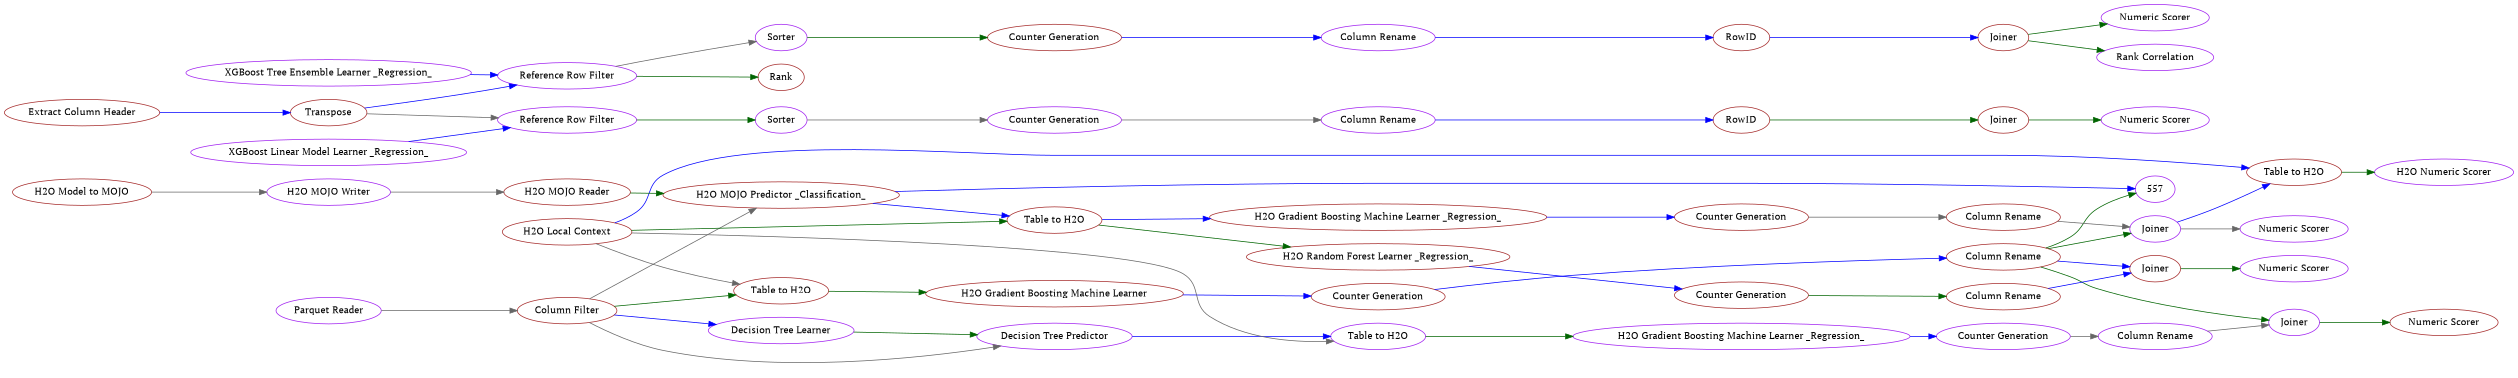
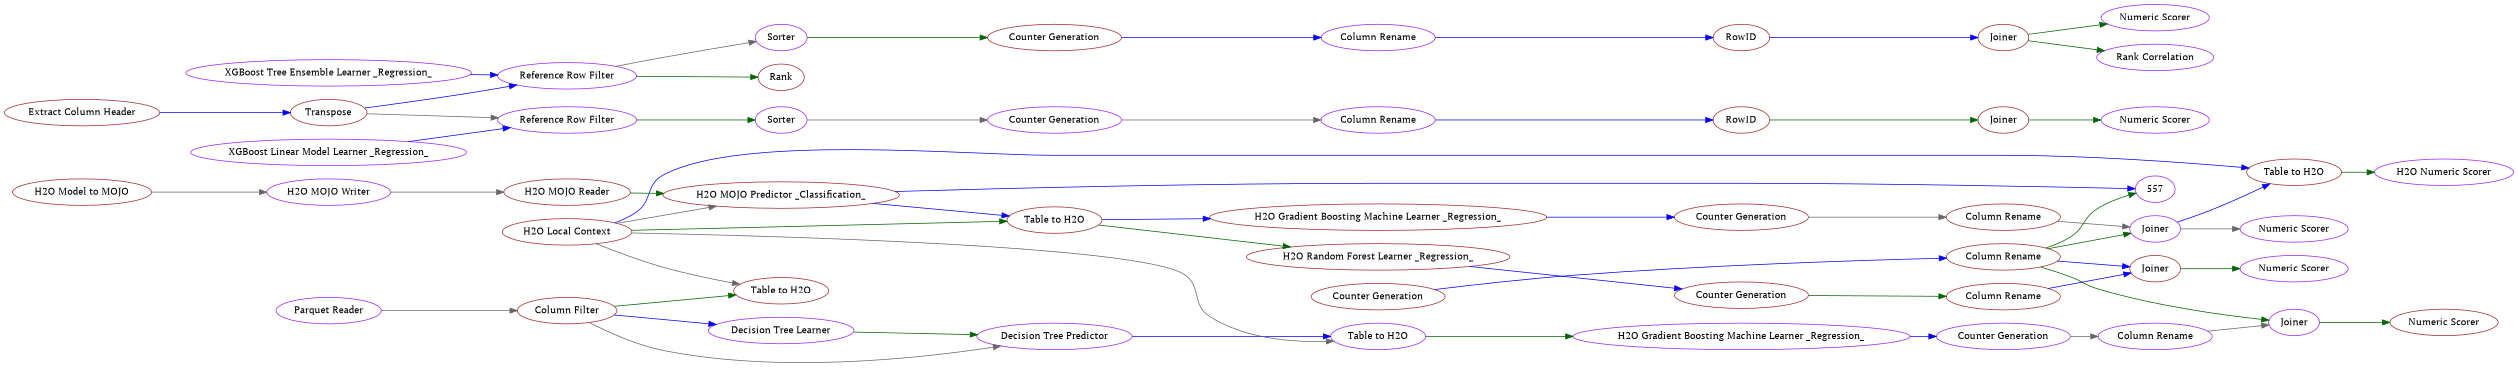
  digraph {
    fontname="PT Serif"
    rankdir=LR
    node [color=brown fontname="PT Serif"]
    edge [color=blue fontname="PT Serif"]
    n1 [color=purple label="Parquet Reader"]
    n2 [label="Column Filter"]
    n3 [label="Table to H2O"]
    n4 [label="H2O MOJO Predictor _Classification_"]
    n5 [color=purple label="Decision Tree Learner"]
    n6 [color=purple label="Decision Tree Predictor"]
-   n7 [label="H2O Gradient Boosting Machine Learner"]
    n8 [label="Counter Generation"]
    n9 [label="H2O Model to MOJO"]
    n10 [color=purple label="H2O MOJO Writer"]
    n11 [label="Column Rename"]
    n12 [label="H2O Gradient Boosting Machine Learner _Regression_"]
    n13 [label="Counter Generation"]
    n14 [label="Column Rename"]
    n15 [label="H2O Local Context"]
    n16 [label="Table to H2O"]
    n17 [label="Table to H2O"]
    n18 [color=purple label="Table to H2O"]
    n19 [label="H2O Random Forest Learner _Regression_"]
    n20 [color=purple label="H2O Numeric Scorer"]
    n21 [color=purple label="H2O Gradient Boosting Machine Learner _Regression_"]
    n22 [label="H2O MOJO Reader"]
    557 [color=purple]
    n24 [label="Counter Generation"]
    n25 [color=purple label=Joiner]
    n26 [color=purple label=Joiner]
    n27 [label=Joiner]
    n28 [color=purple label="Numeric Scorer"]
    n29 [label="Numeric Scorer"]
    n30 [color=purple label="Numeric Scorer"]
    n31 [color=purple label="Counter Generation"]
    n32 [color=purple label="Column Rename"]
    n33 [color=purple label="XGBoost Tree Ensemble Learner _Regression_"]
    n34 [color=purple label="Reference Row Filter"]
    n35 [color=purple label=Sorter]
    n36 [label=Rank]
    n37 [label="Counter Generation"]
    n38 [color=purple label="Column Rename"]
    n39 [label=RowID]
    n40 [label=Joiner]
    n41 [label="Extract Column Header"]
    n42 [label=Transpose]
    n43 [color=purple label="Reference Row Filter"]
    n44 [color=purple label=Sorter]
    n45 [color=purple label="Numeric Scorer"]
    n46 [color=purple label="Rank Correlation"]
    n47 [color=purple label="XGBoost Linear Model Learner _Regression_"]
    n48 [color=purple label="Counter Generation"]
    n49 [label=Joiner]
    n50 [color=purple label="Numeric Scorer"]
    n51 [label=RowID]
    n52 [color=purple label="Column Rename"]
    n53 [label="Column Rename"]
    n1 -> n2 [color=gray40]
    n2 -> n3 [color=darkgreen]
-   n2 -> n4 [color=gray40]
+   n15 -> n4 [color=gray40]
    n2 -> n5
    n2 -> n6 [color=gray40]
-   n3 -> n7 [color=darkgreen]
    n4 -> n16
    n4 -> 557
    n5 -> n6 [color=darkgreen]
    n6 -> n18
-   n7 -> n8
    n8 -> n11
    n9 -> n10 [color=gray40]
    n10 -> n22 [color=gray40]
    n11 -> 557 [color=darkgreen]
    n11 -> n25 [color=darkgreen]
    n11 -> n26 [color=darkgreen]
    n11 -> n27
    n12 -> n13
    n13 -> n14 [color=gray40]
    n14 -> n25 [color=gray40]
    n15 -> n3 [color=gray40]
    n15 -> n16 [color=darkgreen]
    n15 -> n17
    n15 -> n18 [color=gray40]
    n16 -> n12
    n16 -> n19 [color=darkgreen]
    n17 -> n20 [color=darkgreen]
    n18 -> n21 [color=darkgreen]
    n19 -> n24
    n21 -> n31
    n22 -> n4 [color=darkgreen]
    n24 -> n53 [color=darkgreen]
    n25 -> n17
    n25 -> n28 [color=gray40]
    n26 -> n29 [color=darkgreen]
    n27 -> n30 [color=darkgreen]
    n31 -> n32 [color=gray40]
    n32 -> n26 [color=gray40]
    n33 -> n34
    n34 -> n35 [color=gray40]
    n34 -> n36 [color=darkgreen]
    n35 -> n37 [color=darkgreen]
    n37 -> n38
    n38 -> n39
    n39 -> n40
    n40 -> n45 [color=darkgreen]
    n40 -> n46 [color=darkgreen]
    n41 -> n42
    n42 -> n34
    n42 -> n43 [color=gray40]
    n43 -> n44 [color=darkgreen]
    n44 -> n48 [color=gray40]
    n47 -> n43
    n48 -> n52 [color=gray40]
    n49 -> n50 [color=darkgreen]
    n51 -> n49 [color=darkgreen]
    n52 -> n51
    n53 -> n27
  }
